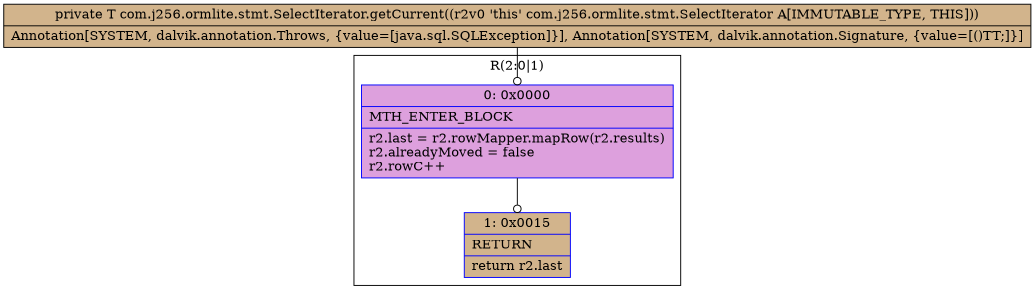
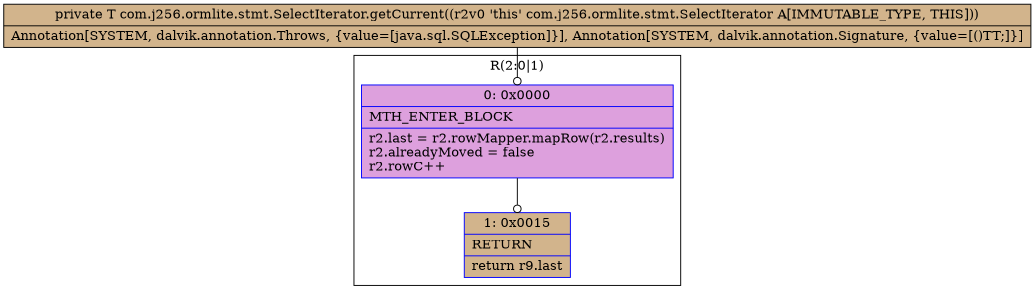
  digraph {
    node [color=blue shape=record style=filled fillcolor=tan]
    edge [arrowhead=odot]
    n1 [label="{0\:\ 0x0000|MTH_ENTER_BLOCK\l|r2.last = r2.rowMapper.mapRow(r2.results)\lr2.alreadyMoved = false\lr2.rowC++\l}" fillcolor=plum]
-   n2 [label="{1\:\ 0x0015|RETURN\l|return r2.last\l}"]
+   n2 [label="{1\:\ 0x0015|RETURN\l|return r9.last\l}"]
    n3 [label="{private T com.j256.ormlite.stmt.SelectIterator.getCurrent((r2v0 'this' com.j256.ormlite.stmt.SelectIterator A[IMMUTABLE_TYPE, THIS]))  | Annotation[SYSTEM, dalvik.annotation.Throws, \{value=[java.sql.SQLException]\}], Annotation[SYSTEM, dalvik.annotation.Signature, \{value=[()TT;]\}]\l}" color=""]
    subgraph cluster_1 {
      label="R(2:0|1)"
      n1
      n2
    }
    n1 -> n2
    n3 -> n1
  }
